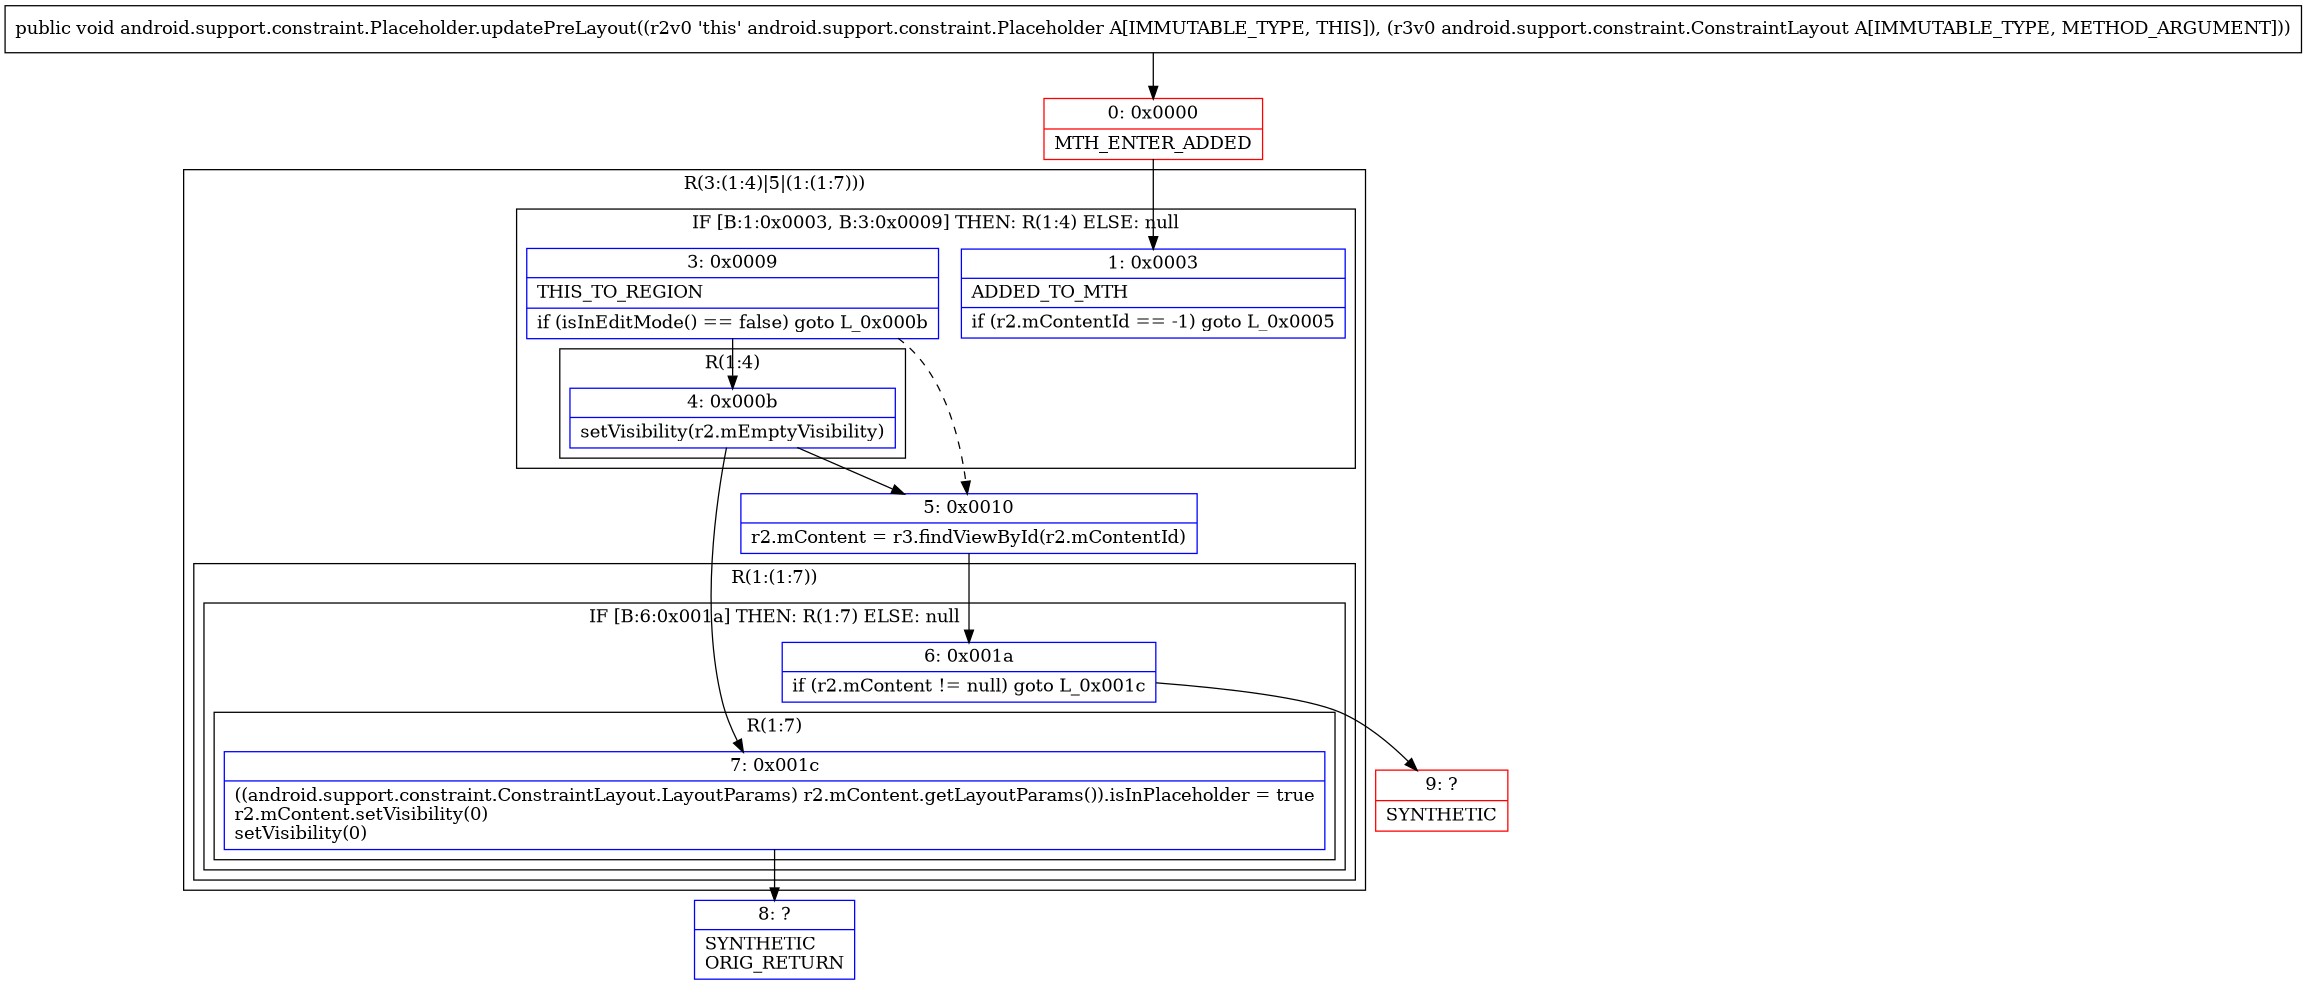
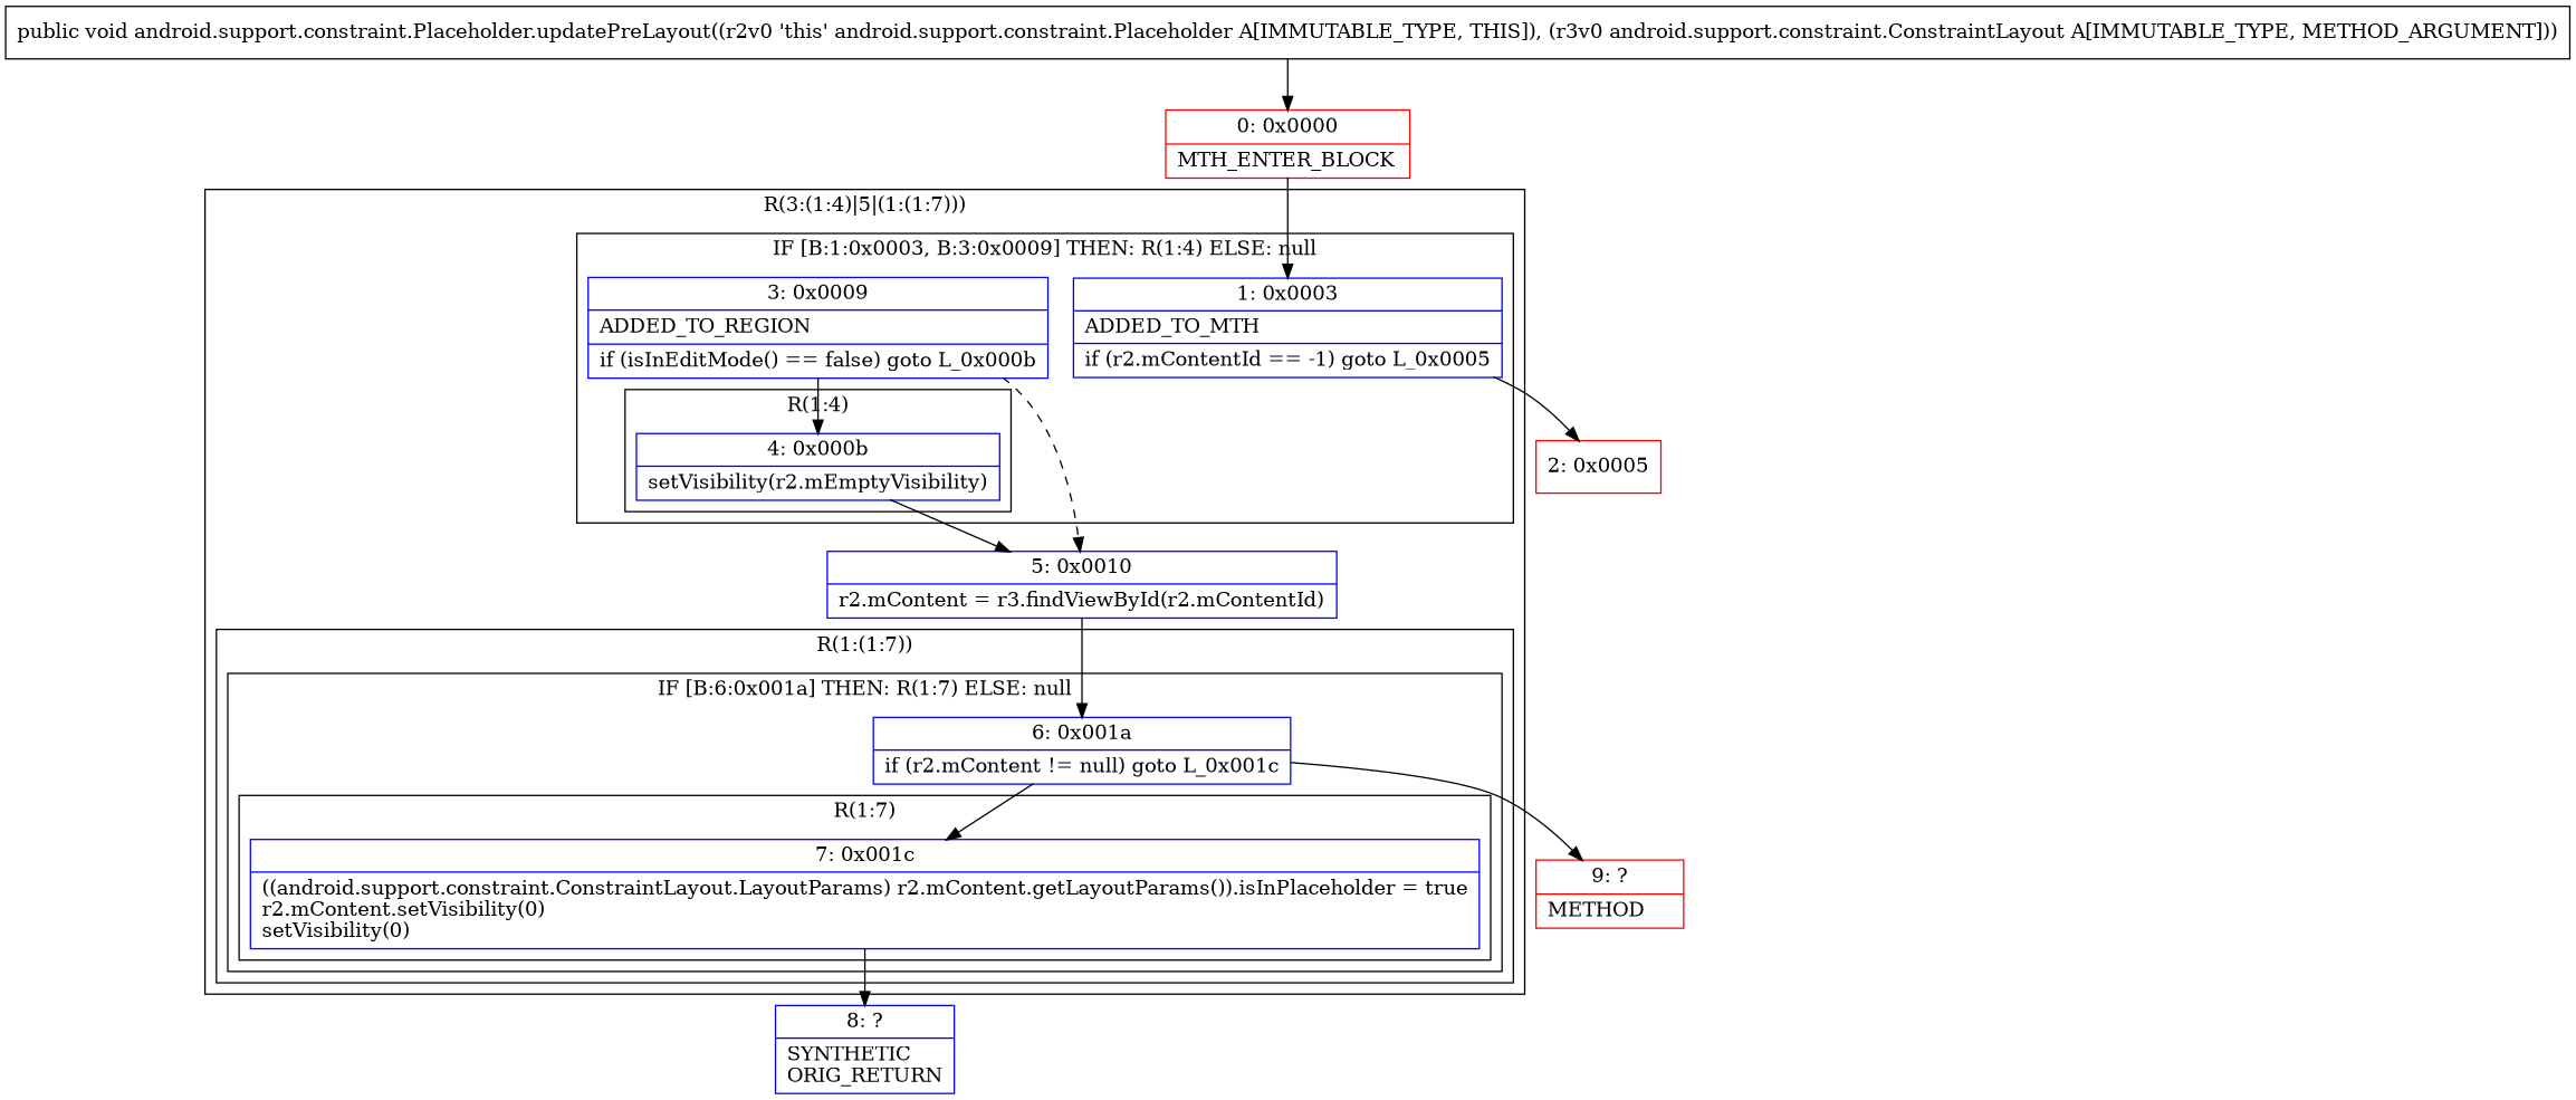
  digraph {
    node [color=blue shape=record]
    n1 [label="{4\:\ 0x000b|setVisibility(r2.mEmptyVisibility)\l}"]
    n2 [label="{1\:\ 0x0003|ADDED_TO_MTH\l|if (r2.mContentId == \-1) goto L_0x0005\l}"]
-   n3 [label="{3\:\ 0x0009|THIS_TO_REGION\l|if (isInEditMode() == false) goto L_0x000b\l}"]
+   n3 [label="{3\:\ 0x0009|ADDED_TO_REGION\l|if (isInEditMode() == false) goto L_0x000b\l}"]
    n4 [label="{7\:\ 0x001c|((android.support.constraint.ConstraintLayout.LayoutParams) r2.mContent.getLayoutParams()).isInPlaceholder = true\lr2.mContent.setVisibility(0)\lsetVisibility(0)\l}"]
    n5 [label="{6\:\ 0x001a|if (r2.mContent != null) goto L_0x001c\l}"]
    n6 [label="{5\:\ 0x0010|r2.mContent = r3.findViewById(r2.mContentId)\l}"]
+   n7 [color=red label="{2\:\ 0x0005}"]
    n8 [label="{8\:\ ?|SYNTHETIC\lORIG_RETURN\l}"]
-   n9 [color=red label="{9\:\ ?|SYNTHETIC\l}"]
-   n10 [color=red label="{0\:\ 0x0000|MTH_ENTER_ADDED\l}"]
+   n9 [color=red label="{9\:\ ?|METHOD\l}"]
+   n10 [color=red label="{0\:\ 0x0000|MTH_ENTER_BLOCK\l}"]
    n11 [label="{public void android.support.constraint.Placeholder.updatePreLayout((r2v0 'this' android.support.constraint.Placeholder A[IMMUTABLE_TYPE, THIS]), (r3v0 android.support.constraint.ConstraintLayout A[IMMUTABLE_TYPE, METHOD_ARGUMENT])) }" color=""]
    subgraph cluster_1 {
      label="R(3:(1:4)|5|(1:(1:7)))"
      n6
      subgraph cluster_2 {
        label="IF [B:1:0x0003, B:3:0x0009] THEN: R(1:4) ELSE: null"
        n2
        n3
        subgraph cluster_3 {
          label="R(1:4)"
          n1
        }
      }
      subgraph cluster_4 {
        label="R(1:(1:7))"
        subgraph cluster_5 {
          label="IF [B:6:0x001a] THEN: R(1:7) ELSE: null"
          n5
          subgraph cluster_6 {
            label="R(1:7)"
            n4
          }
        }
      }
    }
    n1 -> n6
+   n2 -> n7
    n3 -> n1
    n3 -> n6 [style=dashed]
    n4 -> n8
-   n1 -> n4
+   n5 -> n4
    n5 -> n9 [style=solid]
    n6 -> n5
    n10 -> n2
    n11 -> n10
  }
